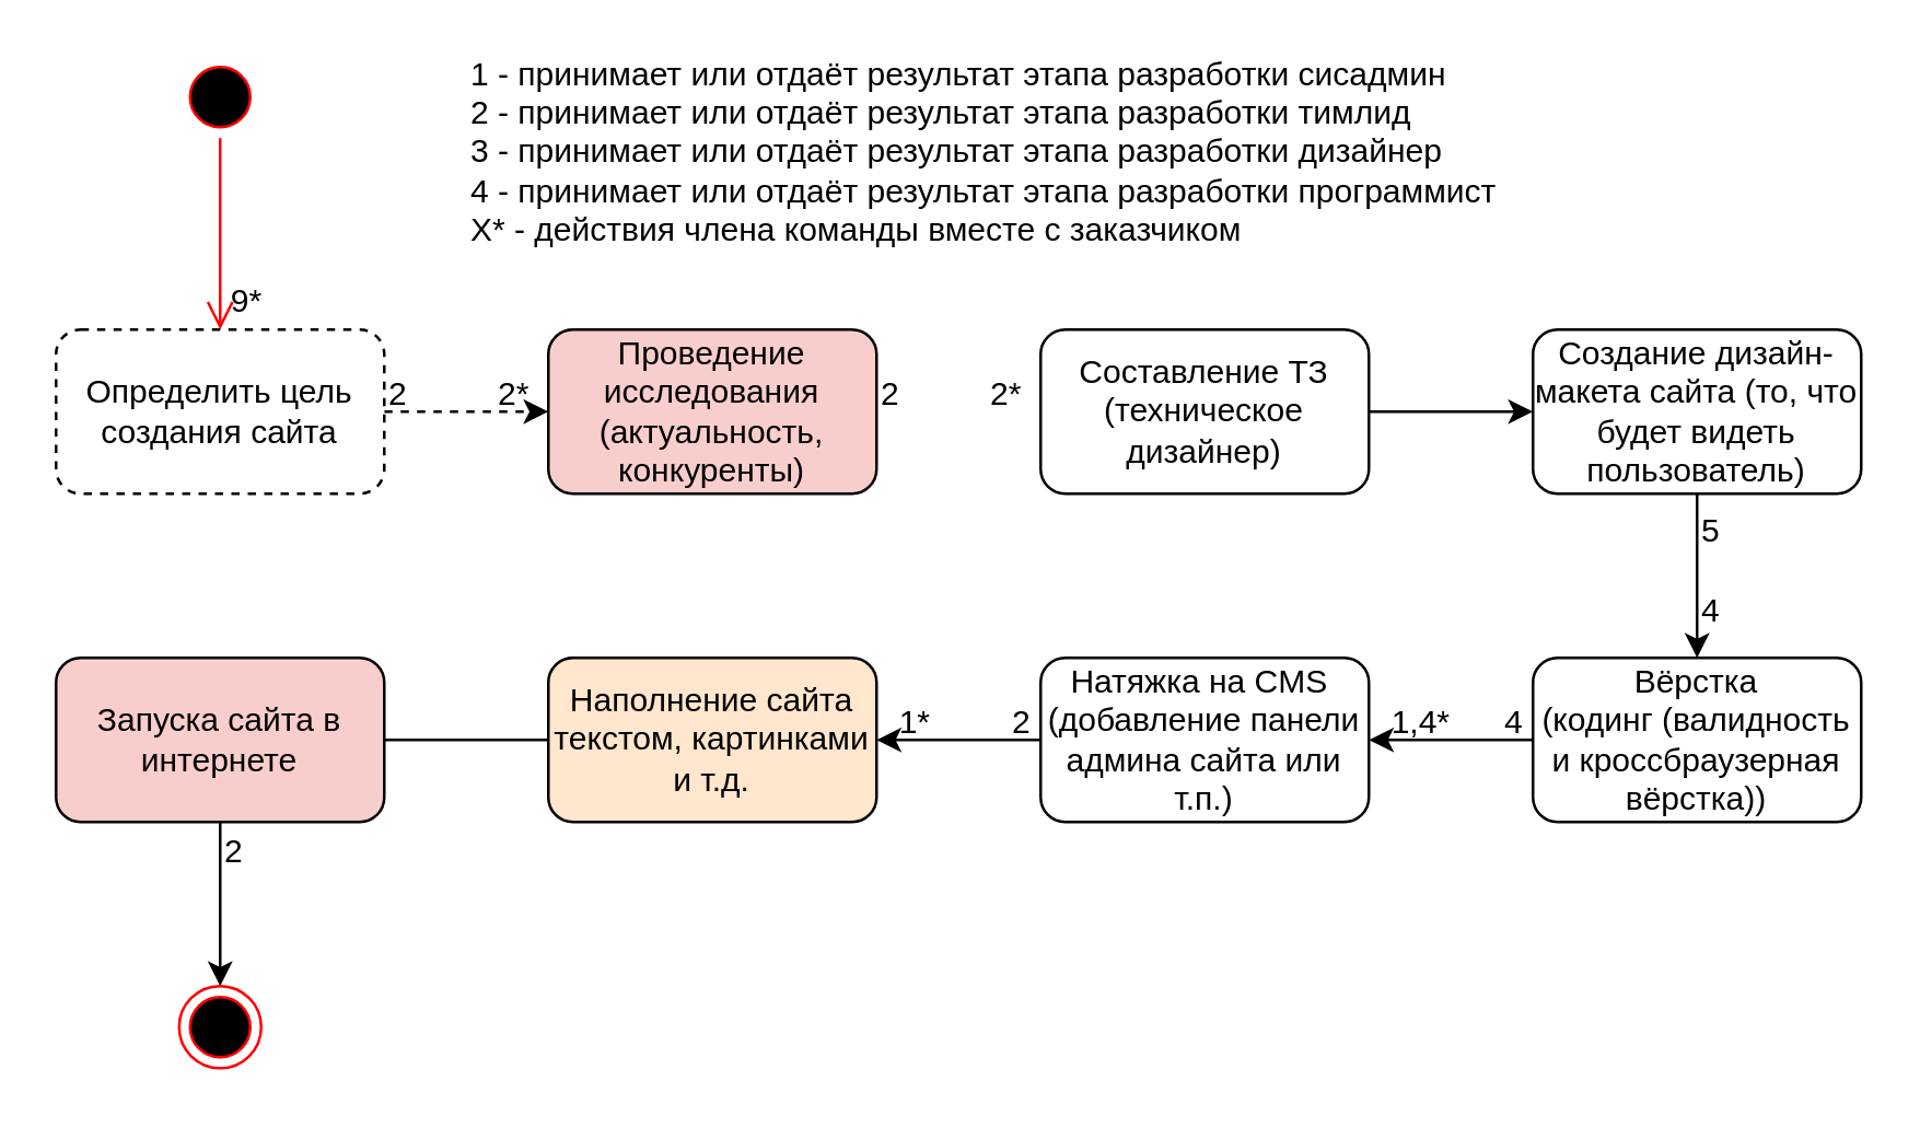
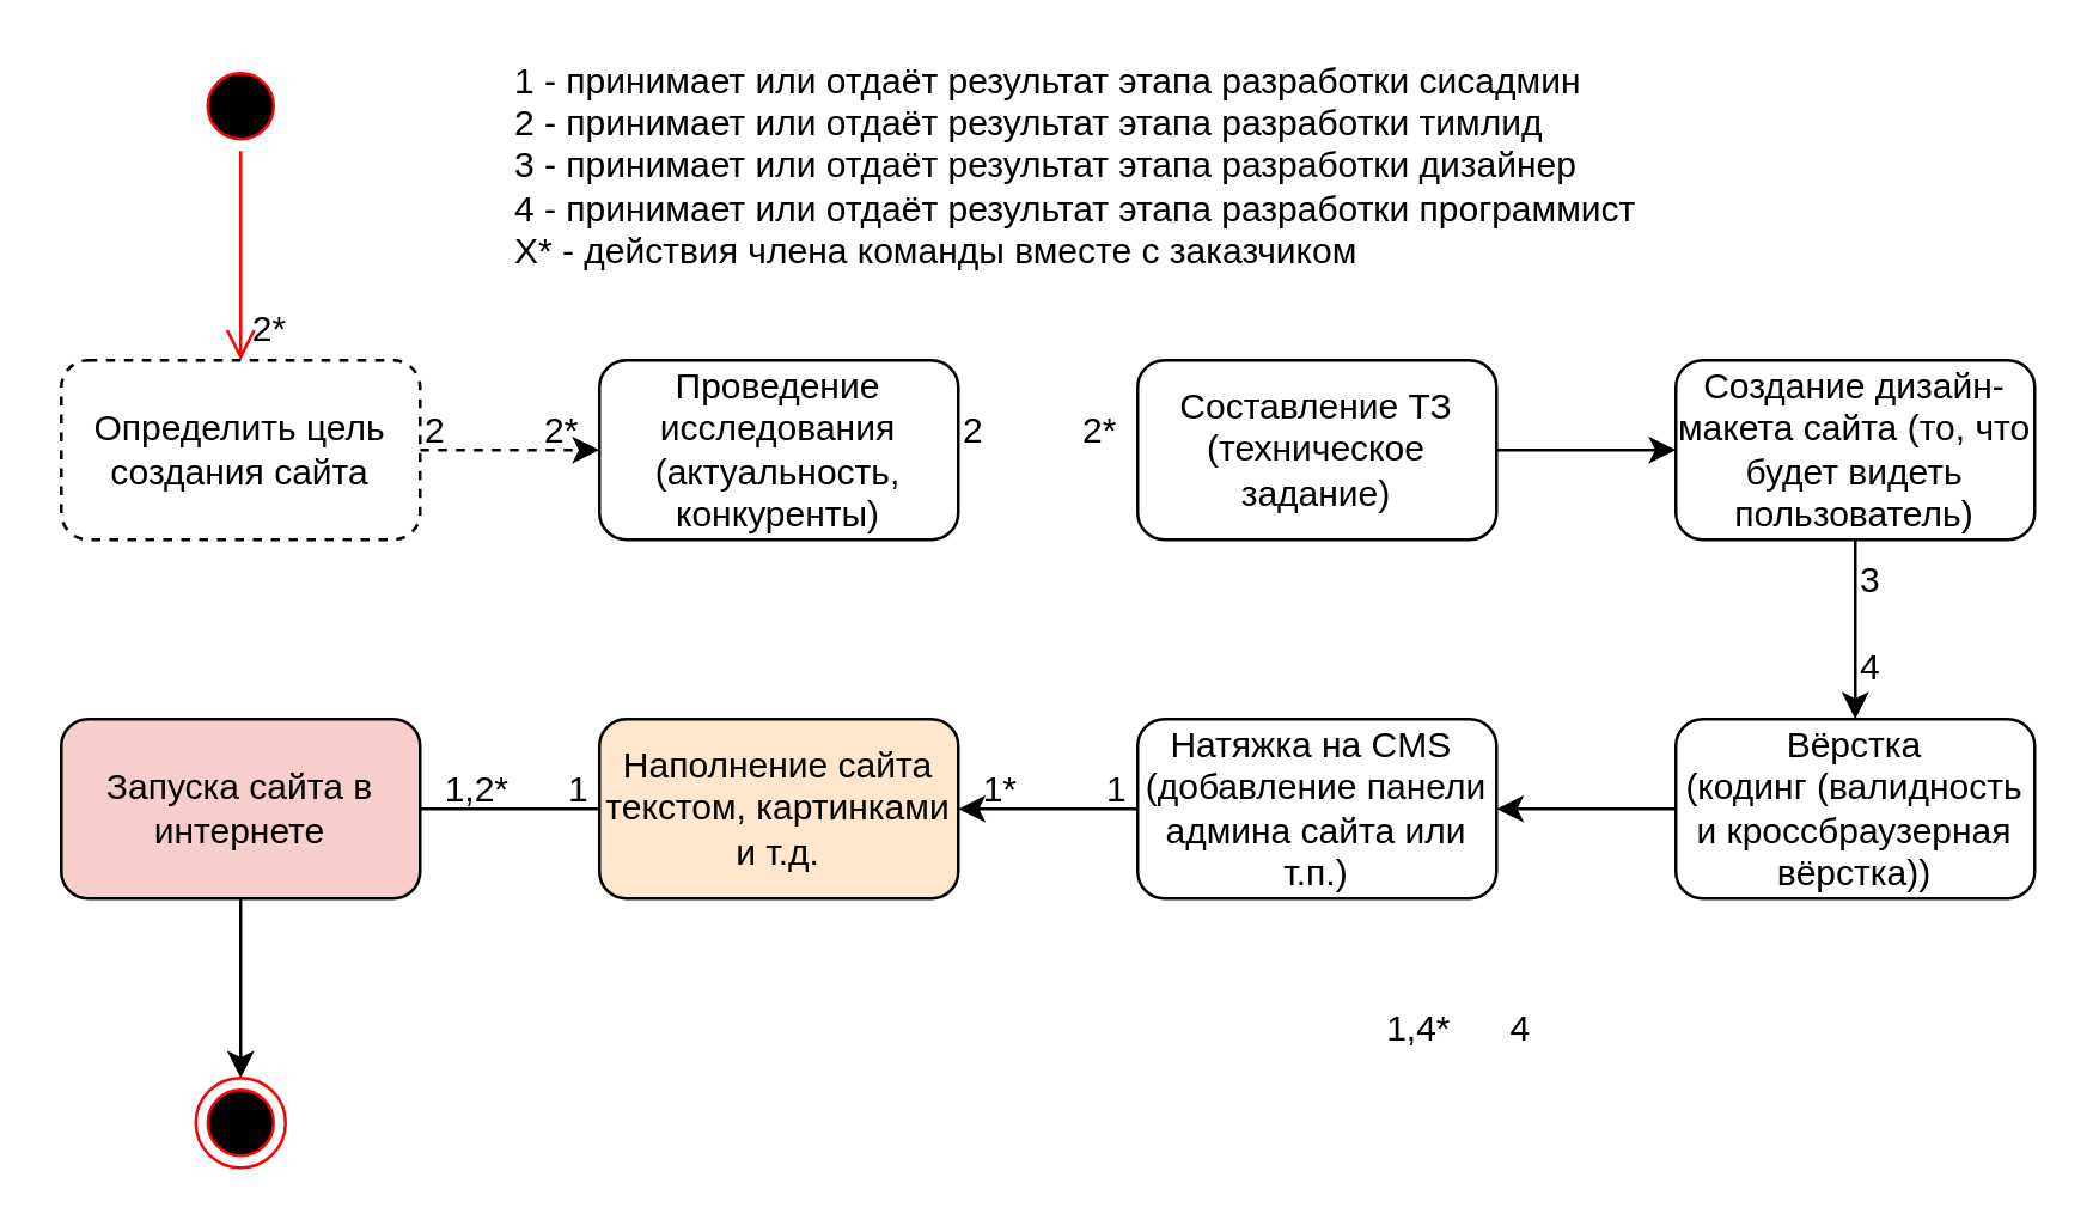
  <mxCell id="0" />
  <mxCell id="1" parent="0" />
  <mxCell id="2" value="" style="ellipse;html=1;shape=startState;fillColor=#000000;strokeColor=#ff0000;" parent="1" vertex="1"><mxGeometry x="65" y="20" width="30" height="30" as="geometry" /></mxCell>
  <mxCell id="3" value="" style="edgeStyle=orthogonalEdgeStyle;html=1;verticalAlign=bottom;endArrow=open;endSize=8;strokeColor=#ff0000;entryX=0.5;entryY=0;entryDx=0;entryDy=0;" parent="1" source="2" target="5" edge="1"><mxGeometry relative="1" as="geometry"><mxPoint x="80" y="110" as="targetPoint" /></mxGeometry></mxCell>
  <mxCell id="4" style="edgeStyle=orthogonalEdgeStyle;rounded=0;orthogonalLoop=1;jettySize=auto;html=1;entryX=0;entryY=0.5;entryDx=0;entryDy=0;dashed=1;" parent="1" source="5" target="6" edge="1"><mxGeometry relative="1" as="geometry" /></mxCell>
  <mxCell id="5" value="Определить цель создания сайта" style="rounded=1;whiteSpace=wrap;html=1;align=center;dashed=1;" parent="1" vertex="1"><mxGeometry x="20" y="120" width="120" height="60" as="geometry" /></mxCell>
- <mxCell id="6" value="Проведение исследования (актуальность, конкуренты)" style="rounded=1;whiteSpace=wrap;html=1;align=center;fillColor=#f8cecc;" parent="1" vertex="1"><mxGeometry x="200" y="120" width="120" height="60" as="geometry" /></mxCell>
+ <mxCell id="6" value="Проведение исследования (актуальность, конкуренты)" style="rounded=1;whiteSpace=wrap;html=1;align=center;" parent="1" vertex="1"><mxGeometry x="200" y="120" width="120" height="60" as="geometry" /></mxCell>
  <mxCell id="7" style="edgeStyle=orthogonalEdgeStyle;rounded=0;orthogonalLoop=1;jettySize=auto;html=1;entryX=0;entryY=0.5;entryDx=0;entryDy=0;" parent="1" source="8" target="10" edge="1"><mxGeometry relative="1" as="geometry" /></mxCell>
- <mxCell id="8" value="Составление ТЗ (техническое дизайнер)" style="rounded=1;whiteSpace=wrap;html=1;align=center;" parent="1" vertex="1"><mxGeometry x="380" y="120" width="120" height="60" as="geometry" /></mxCell>
+ <mxCell id="8" value="Составление ТЗ (техническое задание)" style="rounded=1;whiteSpace=wrap;html=1;align=center;" parent="1" vertex="1"><mxGeometry x="380" y="120" width="120" height="60" as="geometry" /></mxCell>
  <mxCell id="9" style="edgeStyle=orthogonalEdgeStyle;rounded=0;orthogonalLoop=1;jettySize=auto;html=1;entryX=0.5;entryY=0;entryDx=0;entryDy=0;" parent="1" source="10" target="12" edge="1"><mxGeometry relative="1" as="geometry" /></mxCell>
  <mxCell id="10" value="Создание дизайн-макета сайта (то, что будет видеть пользователь)" style="rounded=1;whiteSpace=wrap;html=1;align=center;" parent="1" vertex="1"><mxGeometry x="560" y="120" width="120" height="60" as="geometry" /></mxCell>
  <mxCell id="11" style="edgeStyle=orthogonalEdgeStyle;rounded=0;orthogonalLoop=1;jettySize=auto;html=1;entryX=1;entryY=0.5;entryDx=0;entryDy=0;" parent="1" source="12" target="14" edge="1"><mxGeometry relative="1" as="geometry" /></mxCell>
  <mxCell id="12" value="Вёрстка &lt;br&gt;(кодинг (валидность и кроссбраузерная вёрстка))" style="rounded=1;whiteSpace=wrap;html=1;align=center;" parent="1" vertex="1"><mxGeometry x="560" y="240" width="120" height="60" as="geometry" /></mxCell>
  <mxCell id="13" style="edgeStyle=orthogonalEdgeStyle;rounded=0;orthogonalLoop=1;jettySize=auto;html=1;entryX=1;entryY=0.5;entryDx=0;entryDy=0;" parent="1" source="14" target="16" edge="1"><mxGeometry relative="1" as="geometry" /></mxCell>
  <mxCell id="14" value="Натяжка на CMS&amp;nbsp;&lt;br&gt;(добавление панели админа сайта или т.п.)" style="rounded=1;whiteSpace=wrap;html=1;align=center;" parent="1" vertex="1"><mxGeometry x="380" y="240" width="120" height="60" as="geometry" /></mxCell>
  <mxCell id="15" style="edgeStyle=orthogonalEdgeStyle;rounded=0;orthogonalLoop=1;jettySize=auto;html=1;entryX=1;entryY=0.5;entryDx=0;entryDy=0;endArrow=none;" parent="1" source="16" target="18" edge="1"><mxGeometry relative="1" as="geometry" /></mxCell>
  <mxCell id="16" value="Наполнение сайта текстом, картинками и т.д." style="rounded=1;whiteSpace=wrap;html=1;align=center;fillColor=#ffe6cc;" parent="1" vertex="1"><mxGeometry x="200" y="240" width="120" height="60" as="geometry" /></mxCell>
  <mxCell id="17" style="edgeStyle=orthogonalEdgeStyle;rounded=0;orthogonalLoop=1;jettySize=auto;html=1;entryX=0.5;entryY=0;entryDx=0;entryDy=0;" parent="1" source="18" target="19" edge="1"><mxGeometry relative="1" as="geometry" /></mxCell>
  <mxCell id="18" value="Запуска сайта в интернете" style="rounded=1;whiteSpace=wrap;html=1;align=center;fillColor=#f8cecc;" parent="1" vertex="1"><mxGeometry x="20" y="240" width="120" height="60" as="geometry" /></mxCell>
  <mxCell id="19" value="" style="ellipse;html=1;shape=endState;fillColor=#000000;strokeColor=#ff0000;" parent="1" vertex="1"><mxGeometry x="65" y="360" width="30" height="30" as="geometry" /></mxCell>
  <mxCell id="20" value="1 - принимает или отдаёт результат этапа разработки сисадмин&lt;br&gt;2 - принимает или отдаёт результат этапа разработки&amp;nbsp;тимлид&lt;br&gt;3 - принимает или отдаёт результат этапа разработки&amp;nbsp;дизайнер&lt;br&gt;4 - принимает или отдаёт результат этапа разработки&amp;nbsp;программист&lt;br&gt;X* - действия члена команды вместе с заказчиком" style="text;html=1;strokeColor=none;fillColor=none;align=left;verticalAlign=middle;whiteSpace=wrap;rounded=0;" parent="1" vertex="1"><mxGeometry x="170" y="20" width="411" height="70" as="geometry" /></mxCell>
- <mxCell id="21" value="9*" style="text;html=1;strokeColor=none;fillColor=none;align=center;verticalAlign=middle;whiteSpace=wrap;rounded=0;" parent="1" vertex="1"><mxGeometry x="80" y="100" width="20" height="20" as="geometry" /></mxCell>
+ <mxCell id="21" value="2*" style="text;html=1;strokeColor=none;fillColor=none;align=center;verticalAlign=middle;whiteSpace=wrap;rounded=0;" parent="1" vertex="1"><mxGeometry x="80" y="100" width="20" height="20" as="geometry" /></mxCell>
  <mxCell id="22" value="2&amp;nbsp; &amp;nbsp; &amp;nbsp; &amp;nbsp; &amp;nbsp; 2*" style="text;html=1;strokeColor=none;fillColor=none;align=left;verticalAlign=top;whiteSpace=wrap;rounded=0;" parent="1" vertex="1"><mxGeometry x="140" y="130" width="60" height="20" as="geometry" /></mxCell>
  <mxCell id="23" value="2&amp;nbsp; &amp;nbsp; &amp;nbsp; &amp;nbsp; &amp;nbsp; 2*" style="text;html=1;strokeColor=none;fillColor=none;align=left;verticalAlign=top;whiteSpace=wrap;rounded=0;" parent="1" vertex="1"><mxGeometry x="320" y="130" width="60" height="20" as="geometry" /></mxCell>
- <mxCell id="24" value="5&lt;br&gt;&lt;br&gt;4" style="text;html=1;strokeColor=none;fillColor=none;align=left;verticalAlign=top;whiteSpace=wrap;rounded=0;" parent="1" vertex="1"><mxGeometry x="620" y="180" width="20" height="60" as="geometry" /></mxCell>
- <mxCell id="25" value="&amp;nbsp; 1,4*&amp;nbsp; &amp;nbsp; &amp;nbsp; 4" style="text;html=1;strokeColor=none;fillColor=none;align=left;verticalAlign=top;whiteSpace=wrap;rounded=0;" parent="1" vertex="1"><mxGeometry x="500" y="250" width="60" height="20" as="geometry" /></mxCell>
- <mxCell id="26" value="&amp;nbsp; 1*&amp;nbsp; &amp;nbsp; &amp;nbsp; &amp;nbsp; &amp;nbsp;2" style="text;html=1;strokeColor=none;fillColor=none;align=left;verticalAlign=top;whiteSpace=wrap;rounded=0;" parent="1" vertex="1"><mxGeometry x="320" y="250" width="60" height="20" as="geometry" /></mxCell>
- <mxCell id="28" value="2" style="text;html=1;strokeColor=none;fillColor=none;align=left;verticalAlign=bottom;whiteSpace=wrap;rounded=0;" parent="1" vertex="1"><mxGeometry x="80" y="300" width="20" height="20" as="geometry" /></mxCell>
+ <mxCell id="24" value="3&lt;br&gt;&lt;br&gt;4" style="text;html=1;strokeColor=none;fillColor=none;align=left;verticalAlign=top;whiteSpace=wrap;rounded=0;" parent="1" vertex="1"><mxGeometry x="620" y="180" width="20" height="60" as="geometry" /></mxCell>
+ <mxCell id="25" value="&amp;nbsp; 1,4*&amp;nbsp; &amp;nbsp; &amp;nbsp; 4" style="text;html=1;strokeColor=none;fillColor=none;align=left;verticalAlign=top;whiteSpace=wrap;rounded=0;" parent="1" vertex="1"><mxGeometry x="455" y="330" width="60" height="20" as="geometry" /></mxCell>
+ <mxCell id="26" value="&amp;nbsp; 1*&amp;nbsp; &amp;nbsp; &amp;nbsp; &amp;nbsp; &amp;nbsp;1" style="text;html=1;strokeColor=none;fillColor=none;align=left;verticalAlign=top;whiteSpace=wrap;rounded=0;" parent="1" vertex="1"><mxGeometry x="320" y="250" width="60" height="20" as="geometry" /></mxCell>
+ <mxCell id="27" value="&amp;nbsp; 1,2*&amp;nbsp; &amp;nbsp; &amp;nbsp; 1" style="text;html=1;strokeColor=none;fillColor=none;align=left;verticalAlign=top;whiteSpace=wrap;rounded=0;" parent="1" vertex="1"><mxGeometry x="140" y="250" width="60" height="20" as="geometry" /></mxCell>
